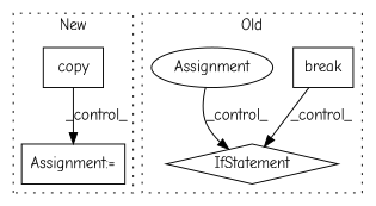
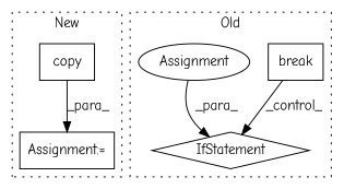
  digraph {
    fontname="Comic Neue"
    node [fontname="Comic Neue" shape=box]
    edge [fontname="Comic Neue"]
    n1 [a=32 l="5,1" label=copy s="29007,29016"]
    n2 [a=7 l=1 label="Assignment:=" s=29068]
    n3 [a=10 l=6 label=break s=30866]
    n4 [a=25 l="4,2" label=IfStatement s="30823,30854" shape=diamond]
    n5 [a=42 label=Assignment shape=ellipse]
    subgraph cluster_1 {
      label=New
      style=dotted
      n1
      n2
    }
    subgraph cluster_2 {
      label=Old
      style=dotted
      n3
      n4
      n5
    }
-   n1 -> n2 [label=_control_]
+   n1 -> n2 [label=_para_]
    n3 -> n4 [label=_control_]
-   n5 -> n4 [label=_control_]
+   n5 -> n4 [label=_para_]
  }
